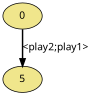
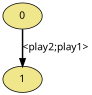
  digraph {
    fontname="Noto Sans"
    node [shape=ellipse style=filled fillcolor=khaki fontname="Noto Sans"]
    n1 [label=0]
-   n2 [label=5]
+   n2 [label=1]
    n1 -> n2 [label="<play2;play1>" style=bold fontname="Noto Sans"]
  }
